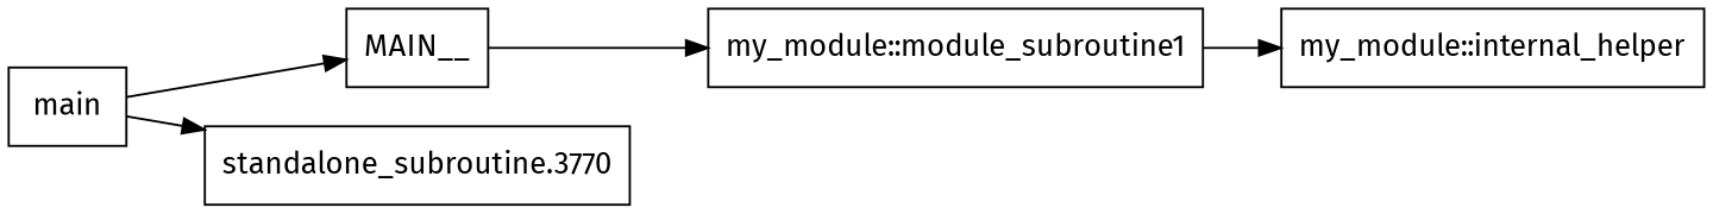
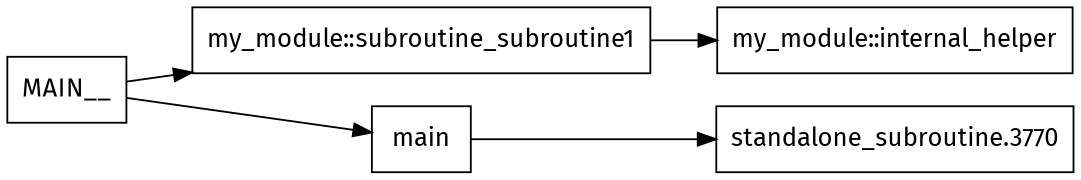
  digraph {
    fontname="Fira Sans"
    rankdir=LR
    node [fontname="Fira Sans" shape=box]
    edge [fontname="Fira Sans"]
-   n1 [label="my_module::module_subroutine1"]
+   n1 [label="my_module::subroutine_subroutine1"]
    n2 [label="my_module::internal_helper"]
    n3 [label=main]
    n4 [label=MAIN__]
    n5 [label="standalone_subroutine.3770"]
    n1 -> n2
-   n3 -> n4
+   n4 -> n3
    n3 -> n5
    n4 -> n1
  }
